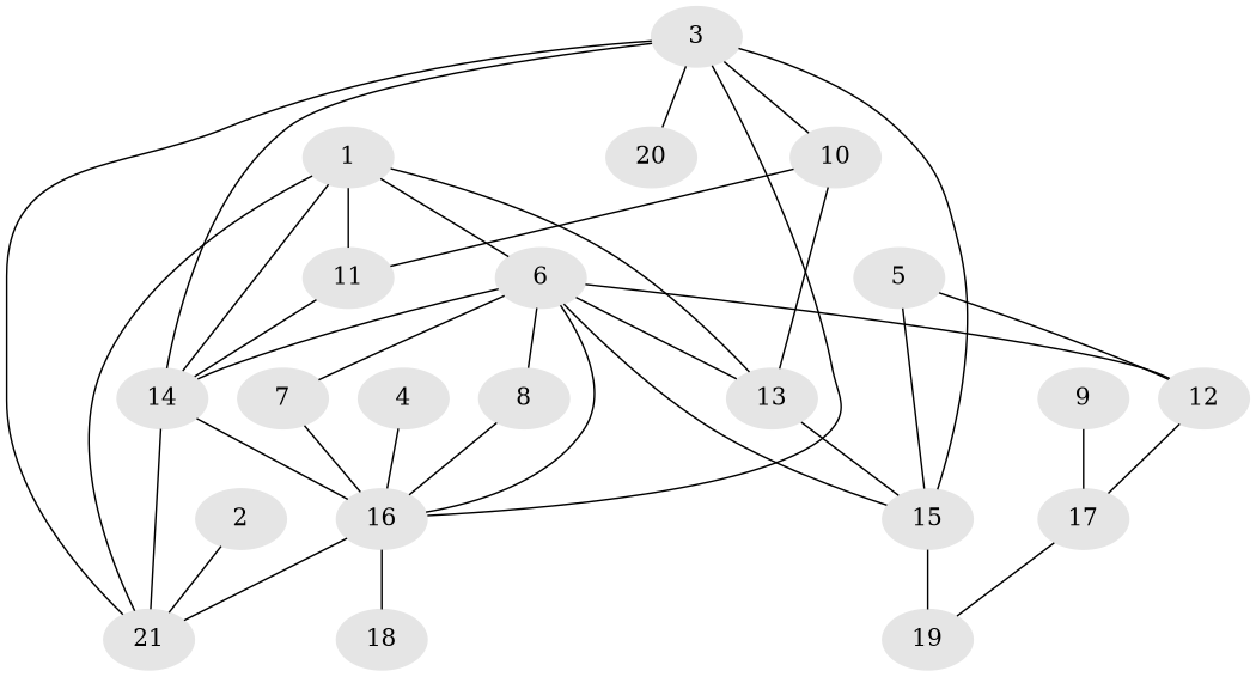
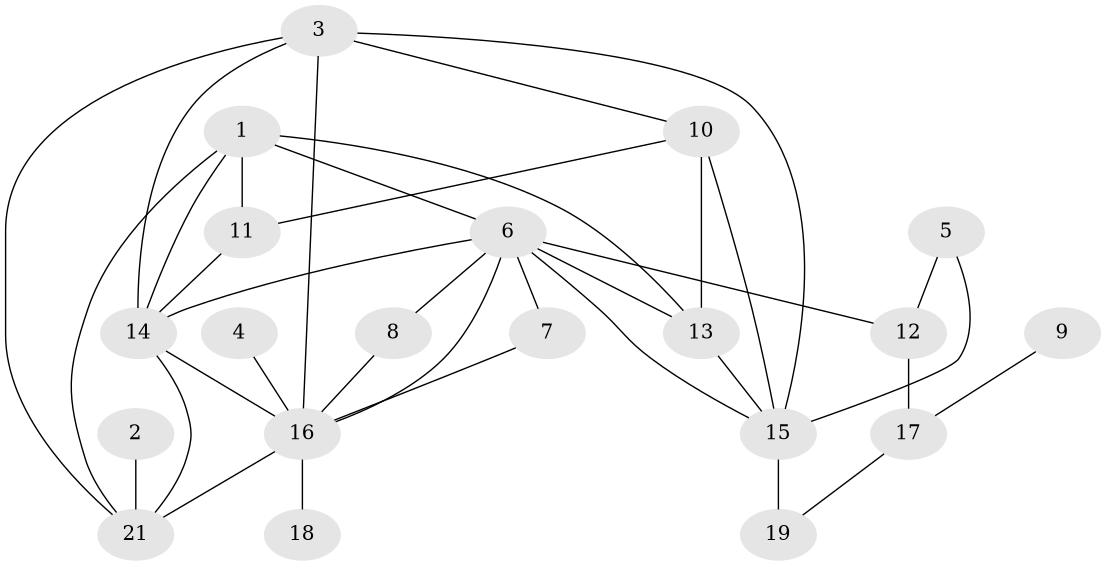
  graph {
    node [color=gray90 style=filled]
    edge [weight=1.0]
    1
    6
    11
    13
    14
    21
    15
    16
    12
    7
    8
    2
    3
    10
-   20
    19
    18
    4
    5
    17
    9
    1 -- 6
    1 -- 11
    1 -- 13
    1 -- 14
    1 -- 21
    6 -- 13
    6 -- 14
    6 -- 15
    6 -- 16
    6 -- 12
    6 -- 7
    6 -- 8
    11 -- 14
    13 -- 15
    14 -- 21
    14 -- 16 [weight=2.0]
    15 -- 19 [weight=2.0]
    16 -- 21
    16 -- 18
    12 -- 17
    7 -- 16
    8 -- 16
    2 -- 21
    3 -- 14
    3 -- 21
    3 -- 15
    3 -- 16
    3 -- 10
-   3 -- 20
    10 -- 11
    10 -- 13
+   10 -- 15 [weight=2.0]
    4 -- 16
    5 -- 15
    5 -- 12
    17 -- 19
    9 -- 17
  }
